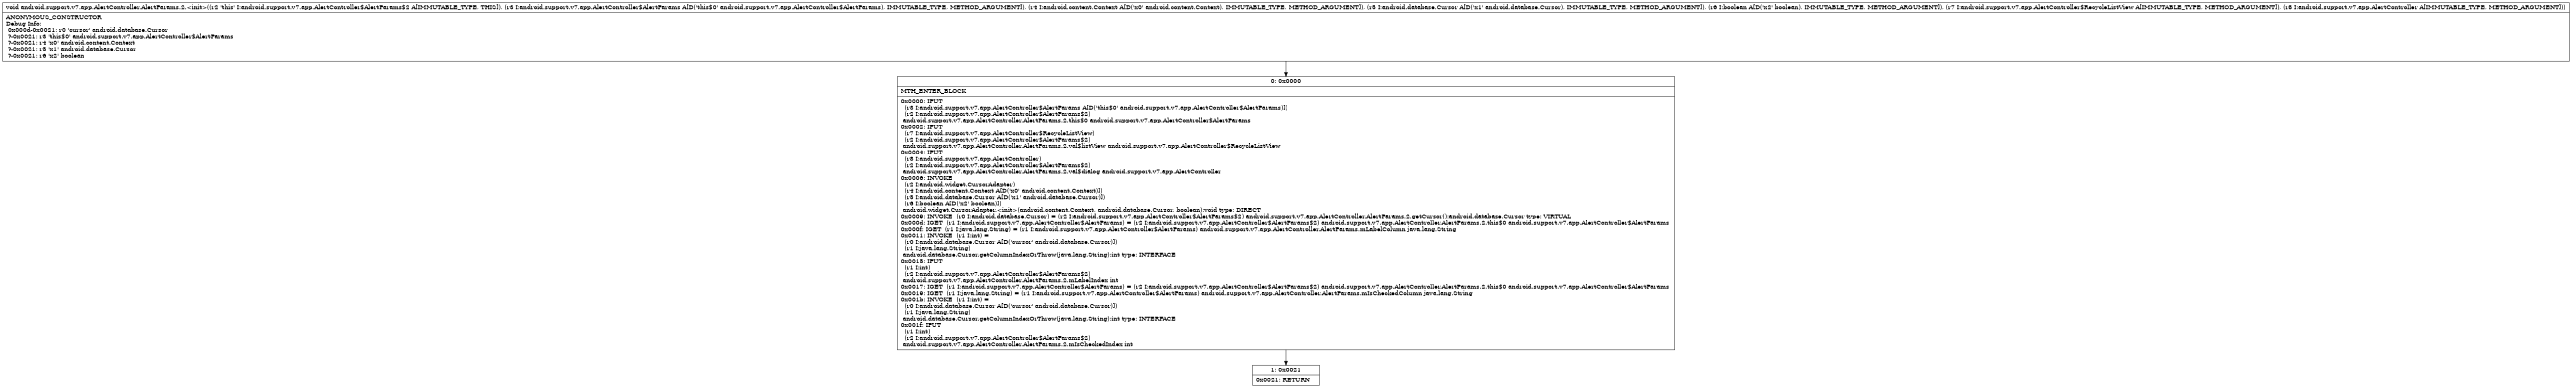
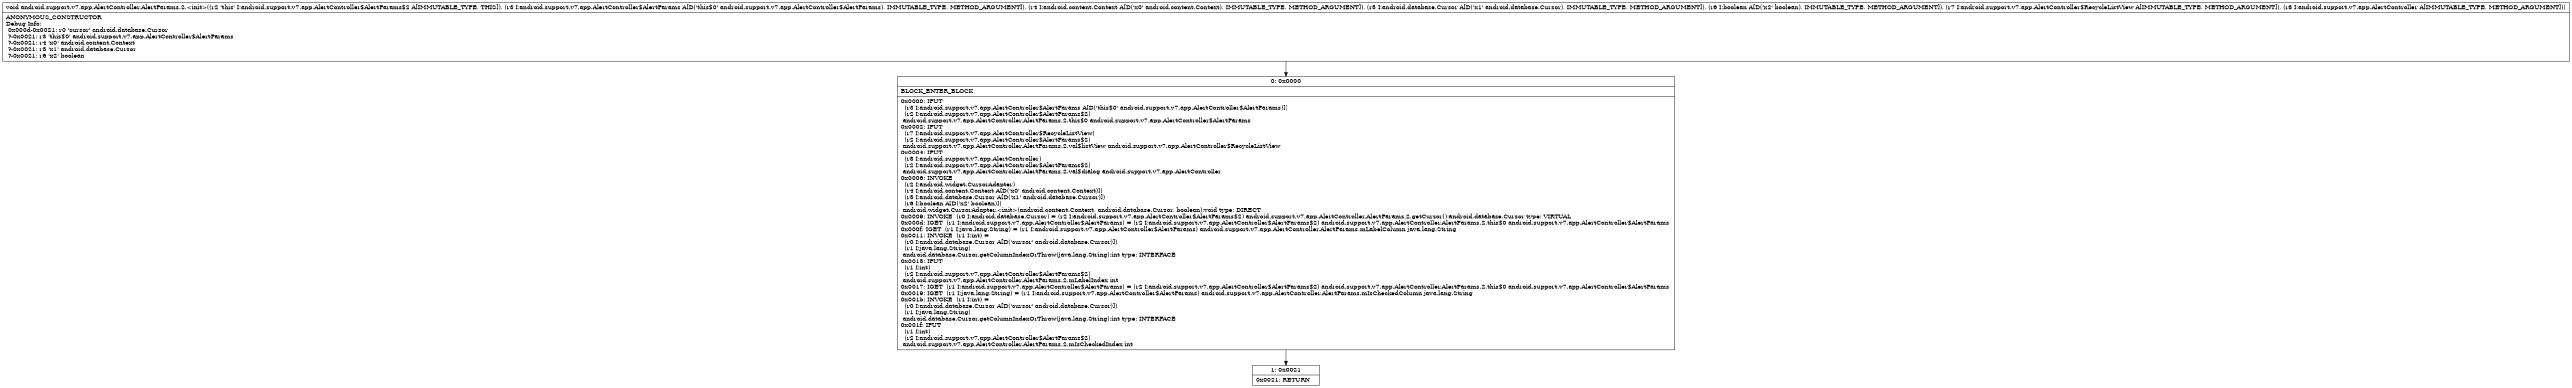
  digraph {
    node [shape=record]
-   n1 [label="{0\:\ 0x0000|MTH_ENTER_BLOCK\l|0x0000: IPUT  \l  (r3 I:android.support.v7.app.AlertController$AlertParams A[D('this$0' android.support.v7.app.AlertController$AlertParams)])\l  (r2 I:android.support.v7.app.AlertController$AlertParams$2)\l android.support.v7.app.AlertController.AlertParams.2.this$0 android.support.v7.app.AlertController$AlertParams \l0x0002: IPUT  \l  (r7 I:android.support.v7.app.AlertController$RecycleListView)\l  (r2 I:android.support.v7.app.AlertController$AlertParams$2)\l android.support.v7.app.AlertController.AlertParams.2.val$listView android.support.v7.app.AlertController$RecycleListView \l0x0004: IPUT  \l  (r8 I:android.support.v7.app.AlertController)\l  (r2 I:android.support.v7.app.AlertController$AlertParams$2)\l android.support.v7.app.AlertController.AlertParams.2.val$dialog android.support.v7.app.AlertController \l0x0006: INVOKE  \l  (r2 I:android.widget.CursorAdapter)\l  (r4 I:android.content.Context A[D('x0' android.content.Context)])\l  (r5 I:android.database.Cursor A[D('x1' android.database.Cursor)])\l  (r6 I:boolean A[D('x2' boolean)])\l android.widget.CursorAdapter.\<init\>(android.content.Context, android.database.Cursor, boolean):void type: DIRECT \l0x0009: INVOKE  (r0 I:android.database.Cursor) = (r2 I:android.support.v7.app.AlertController$AlertParams$2) android.support.v7.app.AlertController.AlertParams.2.getCursor():android.database.Cursor type: VIRTUAL \l0x000d: IGET  (r1 I:android.support.v7.app.AlertController$AlertParams) = (r2 I:android.support.v7.app.AlertController$AlertParams$2) android.support.v7.app.AlertController.AlertParams.2.this$0 android.support.v7.app.AlertController$AlertParams \l0x000f: IGET  (r1 I:java.lang.String) = (r1 I:android.support.v7.app.AlertController$AlertParams) android.support.v7.app.AlertController.AlertParams.mLabelColumn java.lang.String \l0x0011: INVOKE  (r1 I:int) = \l  (r0 I:android.database.Cursor A[D('cursor' android.database.Cursor)])\l  (r1 I:java.lang.String)\l android.database.Cursor.getColumnIndexOrThrow(java.lang.String):int type: INTERFACE \l0x0015: IPUT  \l  (r1 I:int)\l  (r2 I:android.support.v7.app.AlertController$AlertParams$2)\l android.support.v7.app.AlertController.AlertParams.2.mLabelIndex int \l0x0017: IGET  (r1 I:android.support.v7.app.AlertController$AlertParams) = (r2 I:android.support.v7.app.AlertController$AlertParams$2) android.support.v7.app.AlertController.AlertParams.2.this$0 android.support.v7.app.AlertController$AlertParams \l0x0019: IGET  (r1 I:java.lang.String) = (r1 I:android.support.v7.app.AlertController$AlertParams) android.support.v7.app.AlertController.AlertParams.mIsCheckedColumn java.lang.String \l0x001b: INVOKE  (r1 I:int) = \l  (r0 I:android.database.Cursor A[D('cursor' android.database.Cursor)])\l  (r1 I:java.lang.String)\l android.database.Cursor.getColumnIndexOrThrow(java.lang.String):int type: INTERFACE \l0x001f: IPUT  \l  (r1 I:int)\l  (r2 I:android.support.v7.app.AlertController$AlertParams$2)\l android.support.v7.app.AlertController.AlertParams.2.mIsCheckedIndex int \l}"]
+   n1 [label="{0\:\ 0x0000|BLOCK_ENTER_BLOCK\l|0x0000: IPUT  \l  (r3 I:android.support.v7.app.AlertController$AlertParams A[D('this$0' android.support.v7.app.AlertController$AlertParams)])\l  (r2 I:android.support.v7.app.AlertController$AlertParams$2)\l android.support.v7.app.AlertController.AlertParams.2.this$0 android.support.v7.app.AlertController$AlertParams \l0x0002: IPUT  \l  (r7 I:android.support.v7.app.AlertController$RecycleListView)\l  (r2 I:android.support.v7.app.AlertController$AlertParams$2)\l android.support.v7.app.AlertController.AlertParams.2.val$listView android.support.v7.app.AlertController$RecycleListView \l0x0004: IPUT  \l  (r8 I:android.support.v7.app.AlertController)\l  (r2 I:android.support.v7.app.AlertController$AlertParams$2)\l android.support.v7.app.AlertController.AlertParams.2.val$dialog android.support.v7.app.AlertController \l0x0006: INVOKE  \l  (r2 I:android.widget.CursorAdapter)\l  (r4 I:android.content.Context A[D('x0' android.content.Context)])\l  (r5 I:android.database.Cursor A[D('x1' android.database.Cursor)])\l  (r6 I:boolean A[D('x2' boolean)])\l android.widget.CursorAdapter.\<init\>(android.content.Context, android.database.Cursor, boolean):void type: DIRECT \l0x0009: INVOKE  (r0 I:android.database.Cursor) = (r2 I:android.support.v7.app.AlertController$AlertParams$2) android.support.v7.app.AlertController.AlertParams.2.getCursor():android.database.Cursor type: VIRTUAL \l0x000d: IGET  (r1 I:android.support.v7.app.AlertController$AlertParams) = (r2 I:android.support.v7.app.AlertController$AlertParams$2) android.support.v7.app.AlertController.AlertParams.2.this$0 android.support.v7.app.AlertController$AlertParams \l0x000f: IGET  (r1 I:java.lang.String) = (r1 I:android.support.v7.app.AlertController$AlertParams) android.support.v7.app.AlertController.AlertParams.mLabelColumn java.lang.String \l0x0011: INVOKE  (r1 I:int) = \l  (r0 I:android.database.Cursor A[D('cursor' android.database.Cursor)])\l  (r1 I:java.lang.String)\l android.database.Cursor.getColumnIndexOrThrow(java.lang.String):int type: INTERFACE \l0x0015: IPUT  \l  (r1 I:int)\l  (r2 I:android.support.v7.app.AlertController$AlertParams$2)\l android.support.v7.app.AlertController.AlertParams.2.mLabelIndex int \l0x0017: IGET  (r1 I:android.support.v7.app.AlertController$AlertParams) = (r2 I:android.support.v7.app.AlertController$AlertParams$2) android.support.v7.app.AlertController.AlertParams.2.this$0 android.support.v7.app.AlertController$AlertParams \l0x0019: IGET  (r1 I:java.lang.String) = (r1 I:android.support.v7.app.AlertController$AlertParams) android.support.v7.app.AlertController.AlertParams.mIsCheckedColumn java.lang.String \l0x001b: INVOKE  (r1 I:int) = \l  (r0 I:android.database.Cursor A[D('cursor' android.database.Cursor)])\l  (r1 I:java.lang.String)\l android.database.Cursor.getColumnIndexOrThrow(java.lang.String):int type: INTERFACE \l0x001f: IPUT  \l  (r1 I:int)\l  (r2 I:android.support.v7.app.AlertController$AlertParams$2)\l android.support.v7.app.AlertController.AlertParams.2.mIsCheckedIndex int \l}"]
    n2 [label="{1\:\ 0x0021|0x0021: RETURN   \l}"]
    n3 [label="{void android.support.v7.app.AlertController.AlertParams.2.\<init\>((r2 'this' I:android.support.v7.app.AlertController$AlertParams$2 A[IMMUTABLE_TYPE, THIS]), (r3 I:android.support.v7.app.AlertController$AlertParams A[D('this$0' android.support.v7.app.AlertController$AlertParams), IMMUTABLE_TYPE, METHOD_ARGUMENT]), (r4 I:android.content.Context A[D('x0' android.content.Context), IMMUTABLE_TYPE, METHOD_ARGUMENT]), (r5 I:android.database.Cursor A[D('x1' android.database.Cursor), IMMUTABLE_TYPE, METHOD_ARGUMENT]), (r6 I:boolean A[D('x2' boolean), IMMUTABLE_TYPE, METHOD_ARGUMENT]), (r7 I:android.support.v7.app.AlertController$RecycleListView A[IMMUTABLE_TYPE, METHOD_ARGUMENT]), (r8 I:android.support.v7.app.AlertController A[IMMUTABLE_TYPE, METHOD_ARGUMENT]))  | ANONYMOUS_CONSTRUCTOR\lDebug Info:\l  0x000d\-0x0021: r0 'cursor' android.database.Cursor\l  ?\-0x0021: r3 'this$0' android.support.v7.app.AlertController$AlertParams\l  ?\-0x0021: r4 'x0' android.content.Context\l  ?\-0x0021: r5 'x1' android.database.Cursor\l  ?\-0x0021: r6 'x2' boolean\l}"]
    n1 -> n2
    n3 -> n1
  }
